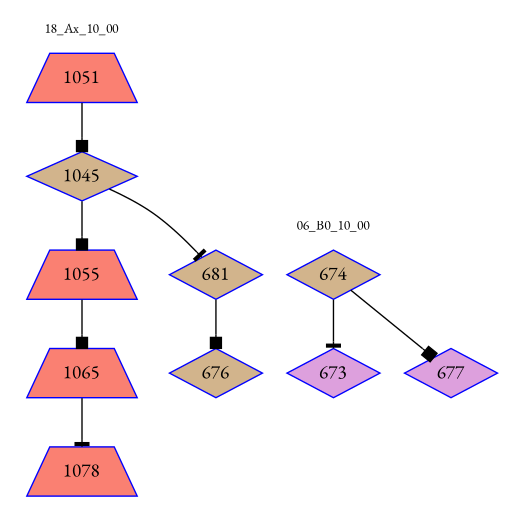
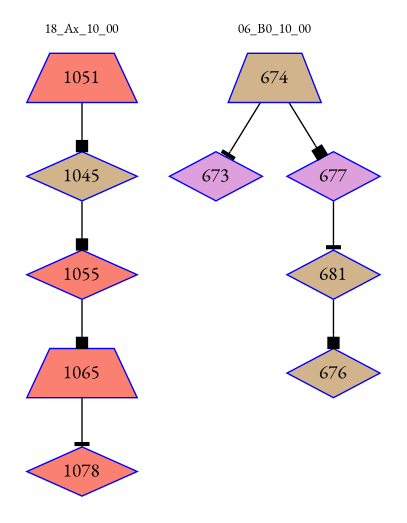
  digraph {
    fontname="EB Garamond"
    node [color=blue fillcolor=salmon fontname="EB Garamond" shape=diamond style=filled]
    edge [arrowhead=box color=black fontname="EB Garamond"]
    n1 [label=1051 shape=trapezium]
    n2 [fillcolor=tan label=1045]
-   n3 [label=1055 shape=trapezium]
+   n3 [label=1055]
    n4 [label=1065 shape=trapezium]
-   n5 [label=1078 shape=trapezium]
-   n6 [fillcolor=tan label=674]
+   n5 [label=1078]
+   n6 [fillcolor=tan label=674 shape=trapezium]
    n7 [fillcolor=plum label=673]
    n8 [fillcolor=plum label=677]
    n9 [fillcolor=tan label=681]
    n10 [fillcolor=tan label=676]
    subgraph cluster_1 {
      color=white
      fontsize=10
      label="18_Ax_10_00"
      n1
      n2
      n3
      n4
      n5
    }
    subgraph cluster_2 {
      color=white
      fontsize=10
      label="06_B0_10_00"
      n6
      n7
      n8
      n9
      n10
    }
    n1 -> n2
    n2 -> n3
    n3 -> n4
    n4 -> n5 [arrowhead=tee]
    n6 -> n7 [arrowhead=tee]
    n6 -> n8
-   n2 -> n9 [arrowhead=tee]
+   n8 -> n9 [arrowhead=tee]
    n9 -> n10
  }
